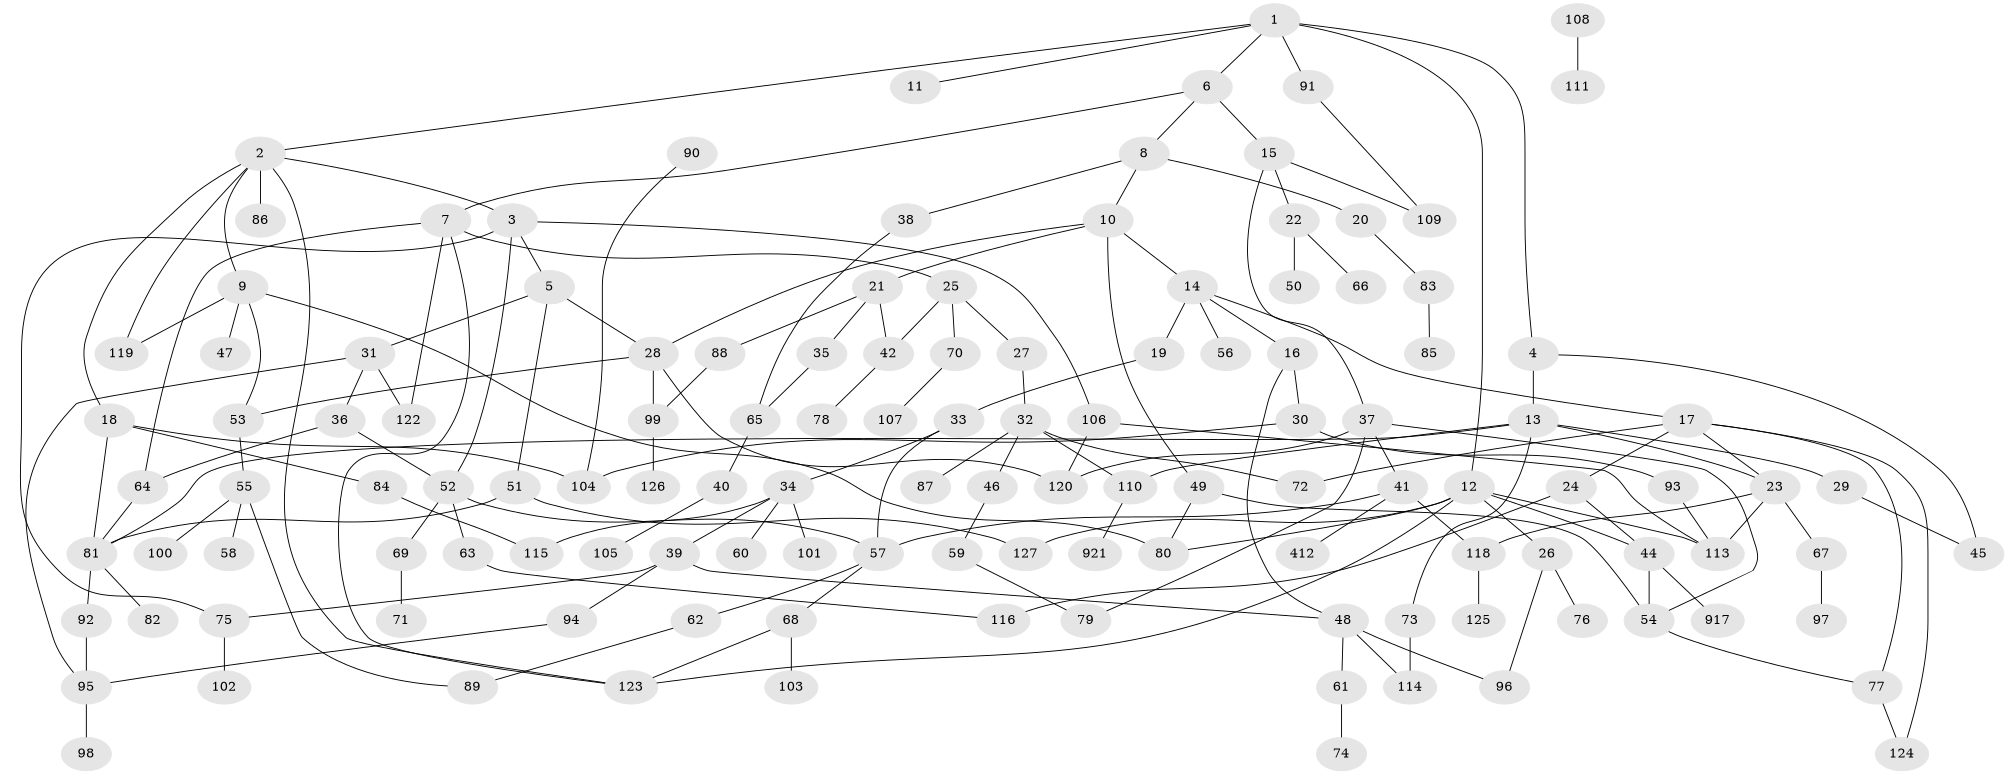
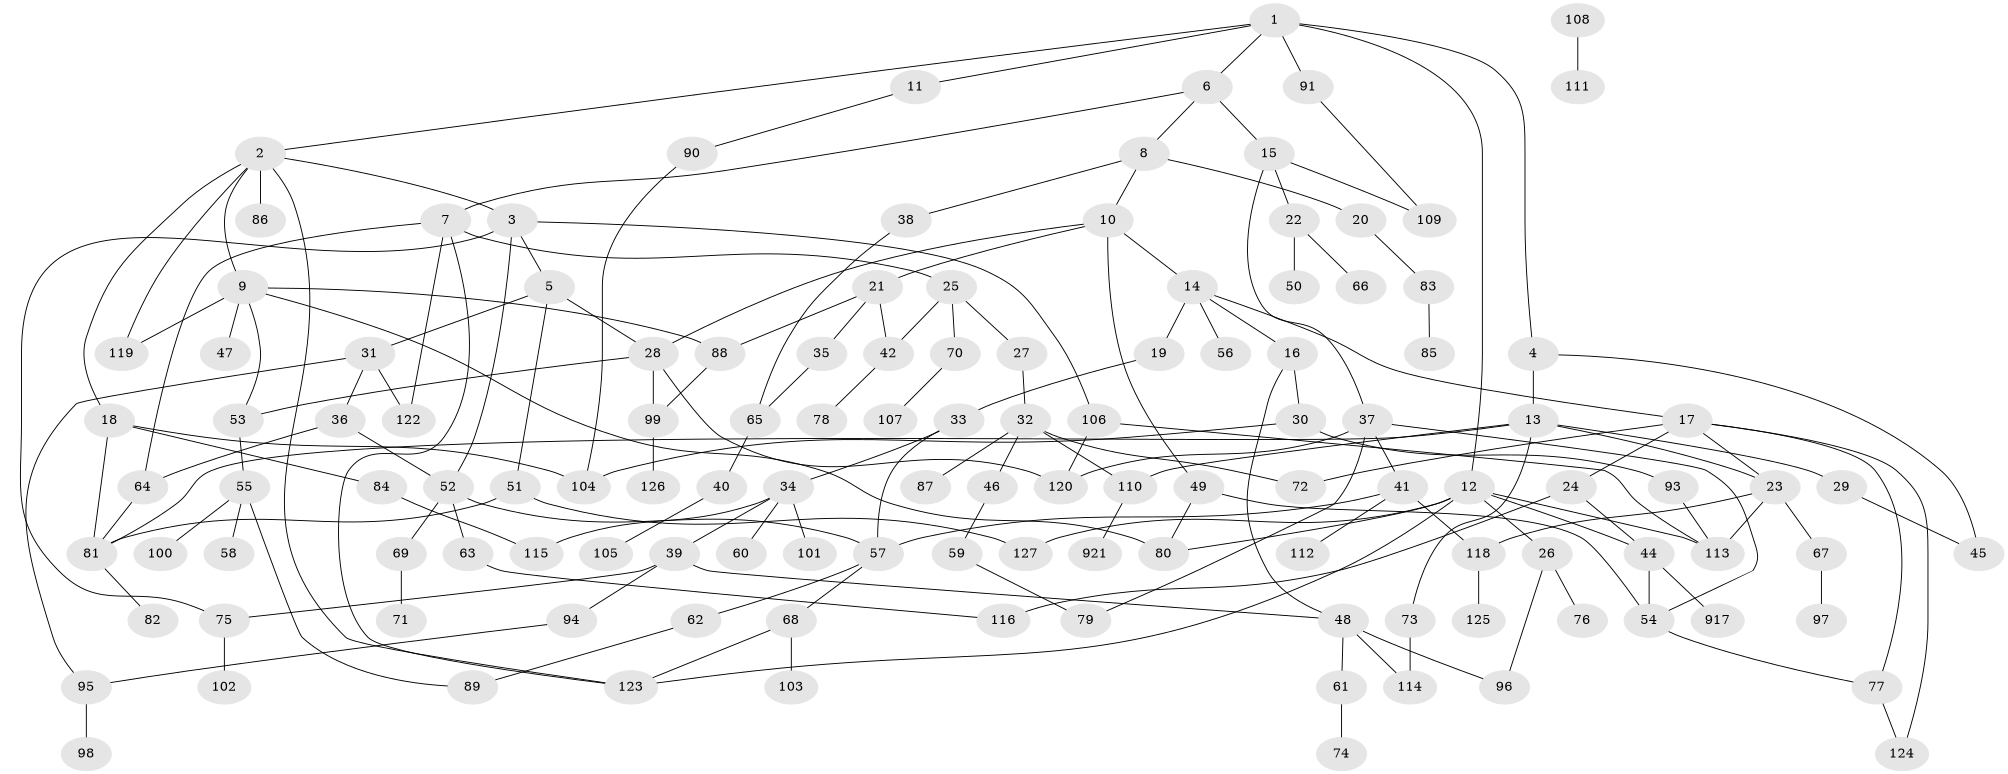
  graph {
    node [color=gray90 style=filled]
    1
    2
    4
    6
    11
    12
    91
    3
    9
    18
    86
    119
    123
    13
    45
    7
    8
    15
    90
    80
    26
    44
    113
    127
    109
    5
    52
    75
    106
    47
    53
    88
    81
    84
    104
    28
    31
    51
    57
    63
    69
    102
    120
    23
    29
    73
    110
    99
    122
    36
    95
    25
    64
    10
    20
    38
    22
    37
    42
    27
    70
    14
    21
    49
    83
    65
    108
    111
    55
    16
    17
    19
    56
    35
    54
    76
    96
    n78 [label=917]
    67
    118
    114
    82
-   92
    n84 [label=921]
    30
    48
    24
    72
    77
    124
    33
    50
    66
    41
    79
    93
    61
    116
    115
    34
    85
    78
    97
    125
    32
    107
    46
    87
    126
    98
    59
    39
    60
    101
    62
    68
    94
    40
    105
-   112 [label=412]
+   112
    58
    89
    100
    74
    71
    103
    1 -- 2
    1 -- 4
    1 -- 6
    1 -- 11
    1 -- 12
    1 -- 91
    2 -- 3
    2 -- 9
    2 -- 18
    2 -- 86
    2 -- 119
    2 -- 123
    4 -- 13
    4 -- 45
    6 -- 7
    6 -- 8
    6 -- 15
+   11 -- 90
    12 -- 123
    12 -- 80
    12 -- 26
    12 -- 44
    12 -- 113
    12 -- 127
    91 -- 109
    3 -- 5
    3 -- 52
    3 -- 75
    3 -- 106
    9 -- 119
    9 -- 80
    9 -- 47
    9 -- 53
+   9 -- 88
    18 -- 81
    18 -- 84
    18 -- 104
    13 -- 81
    13 -- 23
    13 -- 29
    13 -- 73
    13 -- 110
    7 -- 123
    7 -- 122
    7 -- 25
    7 -- 64
    8 -- 10
    8 -- 20
    8 -- 38
    15 -- 109
    15 -- 22
    15 -- 37
    90 -- 104
    26 -- 76
    26 -- 96
    44 -- 54
    44 -- n78
    5 -- 28
    5 -- 31
    5 -- 51
    52 -- 57
    52 -- 63
    52 -- 69
    75 -- 102
    106 -- 113
    106 -- 120
    53 -- 55
    88 -- 99
    81 -- 82
-   81 -- 92
    84 -- 115
    28 -- 53
    28 -- 120
    28 -- 99
    31 -- 122
    31 -- 36
    31 -- 95
    51 -- 127
    51 -- 81
    57 -- 62
    57 -- 68
    63 -- 116
    69 -- 71
    23 -- 113
    23 -- 67
    23 -- 118
    29 -- 45
    73 -- 114
    110 -- n84
    99 -- 126
    36 -- 52
    36 -- 64
    95 -- 98
    25 -- 42
    25 -- 27
    25 -- 70
    64 -- 81
    10 -- 28
    10 -- 14
    10 -- 21
    10 -- 49
    20 -- 83
    38 -- 65
    22 -- 50
    22 -- 66
    37 -- 120
    37 -- 54
    37 -- 41
    37 -- 79
    42 -- 78
    27 -- 32
    70 -- 107
    14 -- 16
    14 -- 17
    14 -- 19
    14 -- 56
    21 -- 88
    21 -- 42
    21 -- 35
    49 -- 80
    49 -- 54
    83 -- 85
    65 -- 40
    108 -- 111
    55 -- 58
    55 -- 89
    55 -- 100
    16 -- 30
    16 -- 48
    17 -- 23
    17 -- 24
    17 -- 72
    17 -- 77
    17 -- 124
    19 -- 33
    35 -- 65
    54 -- 77
    67 -- 97
    118 -- 125
-   92 -- 95
    30 -- 104
    30 -- 93
    48 -- 96
    48 -- 114
    48 -- 61
    24 -- 44
    24 -- 116
    77 -- 124
    33 -- 57
    33 -- 34
    41 -- 57
    41 -- 118
    41 -- 112
    93 -- 113
    61 -- 74
    34 -- 115
    34 -- 39
    34 -- 60
    34 -- 101
    32 -- 110
    32 -- 72
    32 -- 46
    32 -- 87
    46 -- 59
    59 -- 79
    39 -- 75
    39 -- 48
    39 -- 94
    62 -- 89
    68 -- 123
    68 -- 103
    94 -- 95
    40 -- 105
  }
